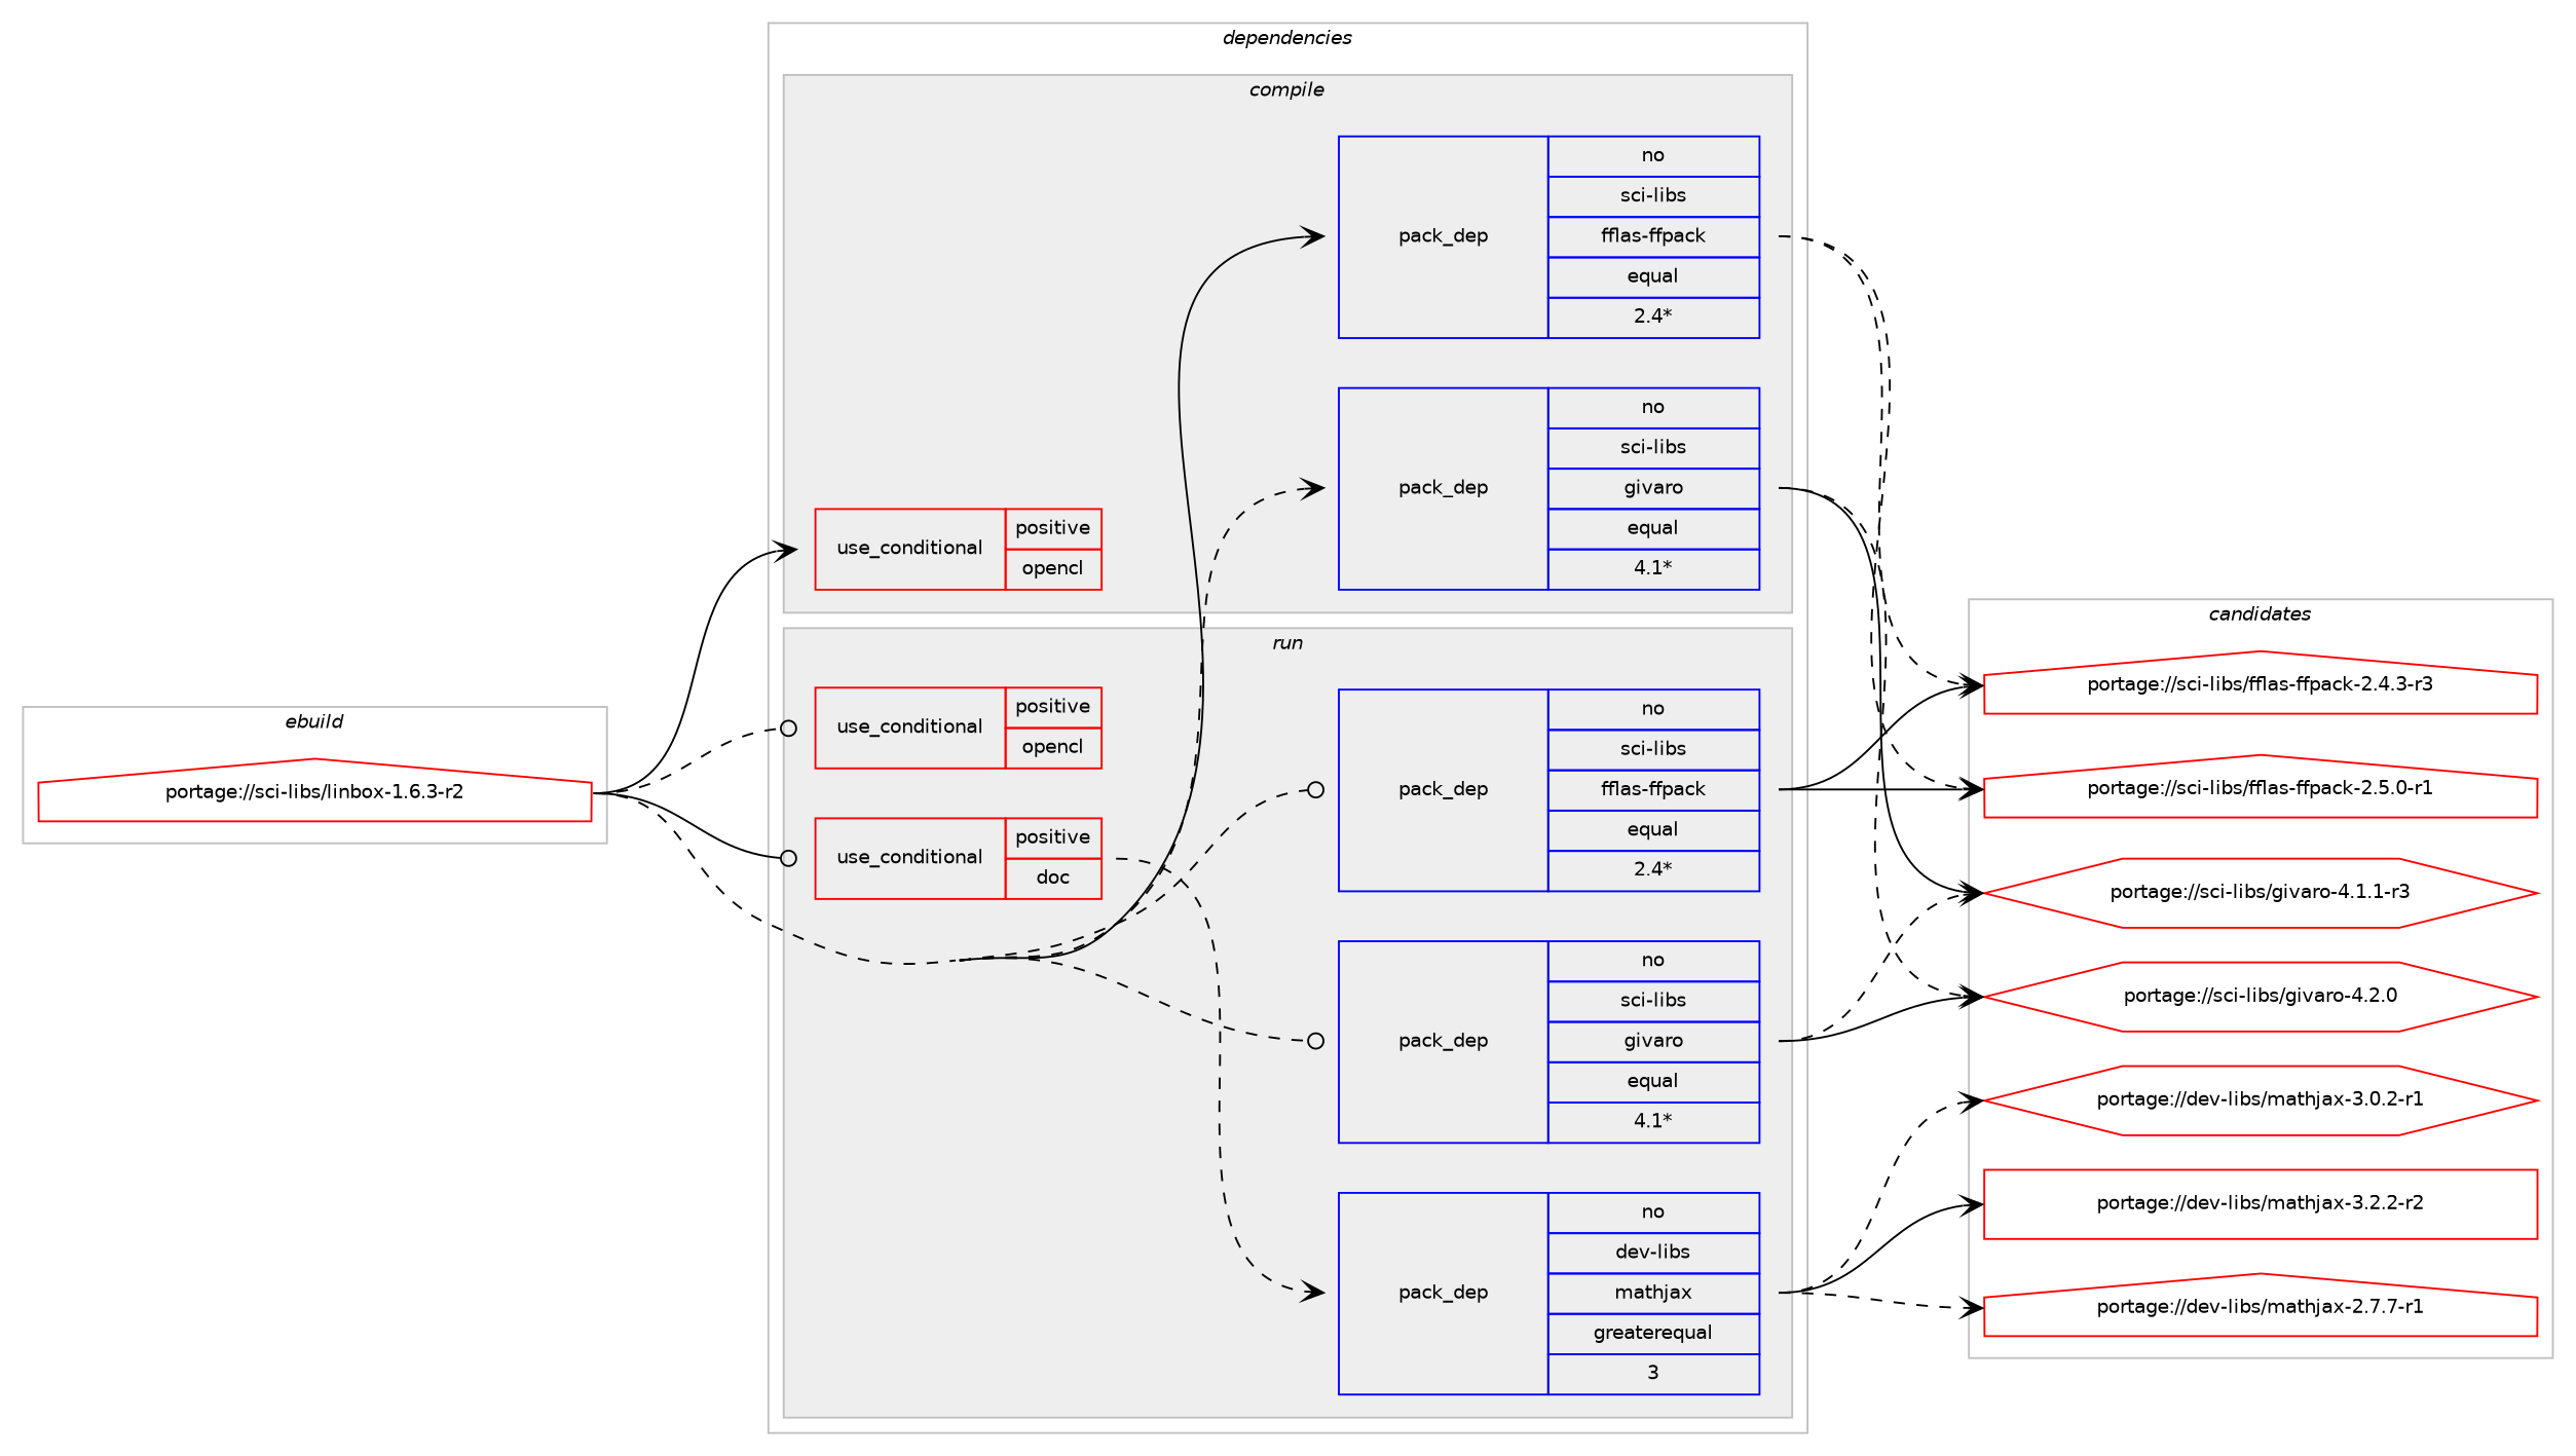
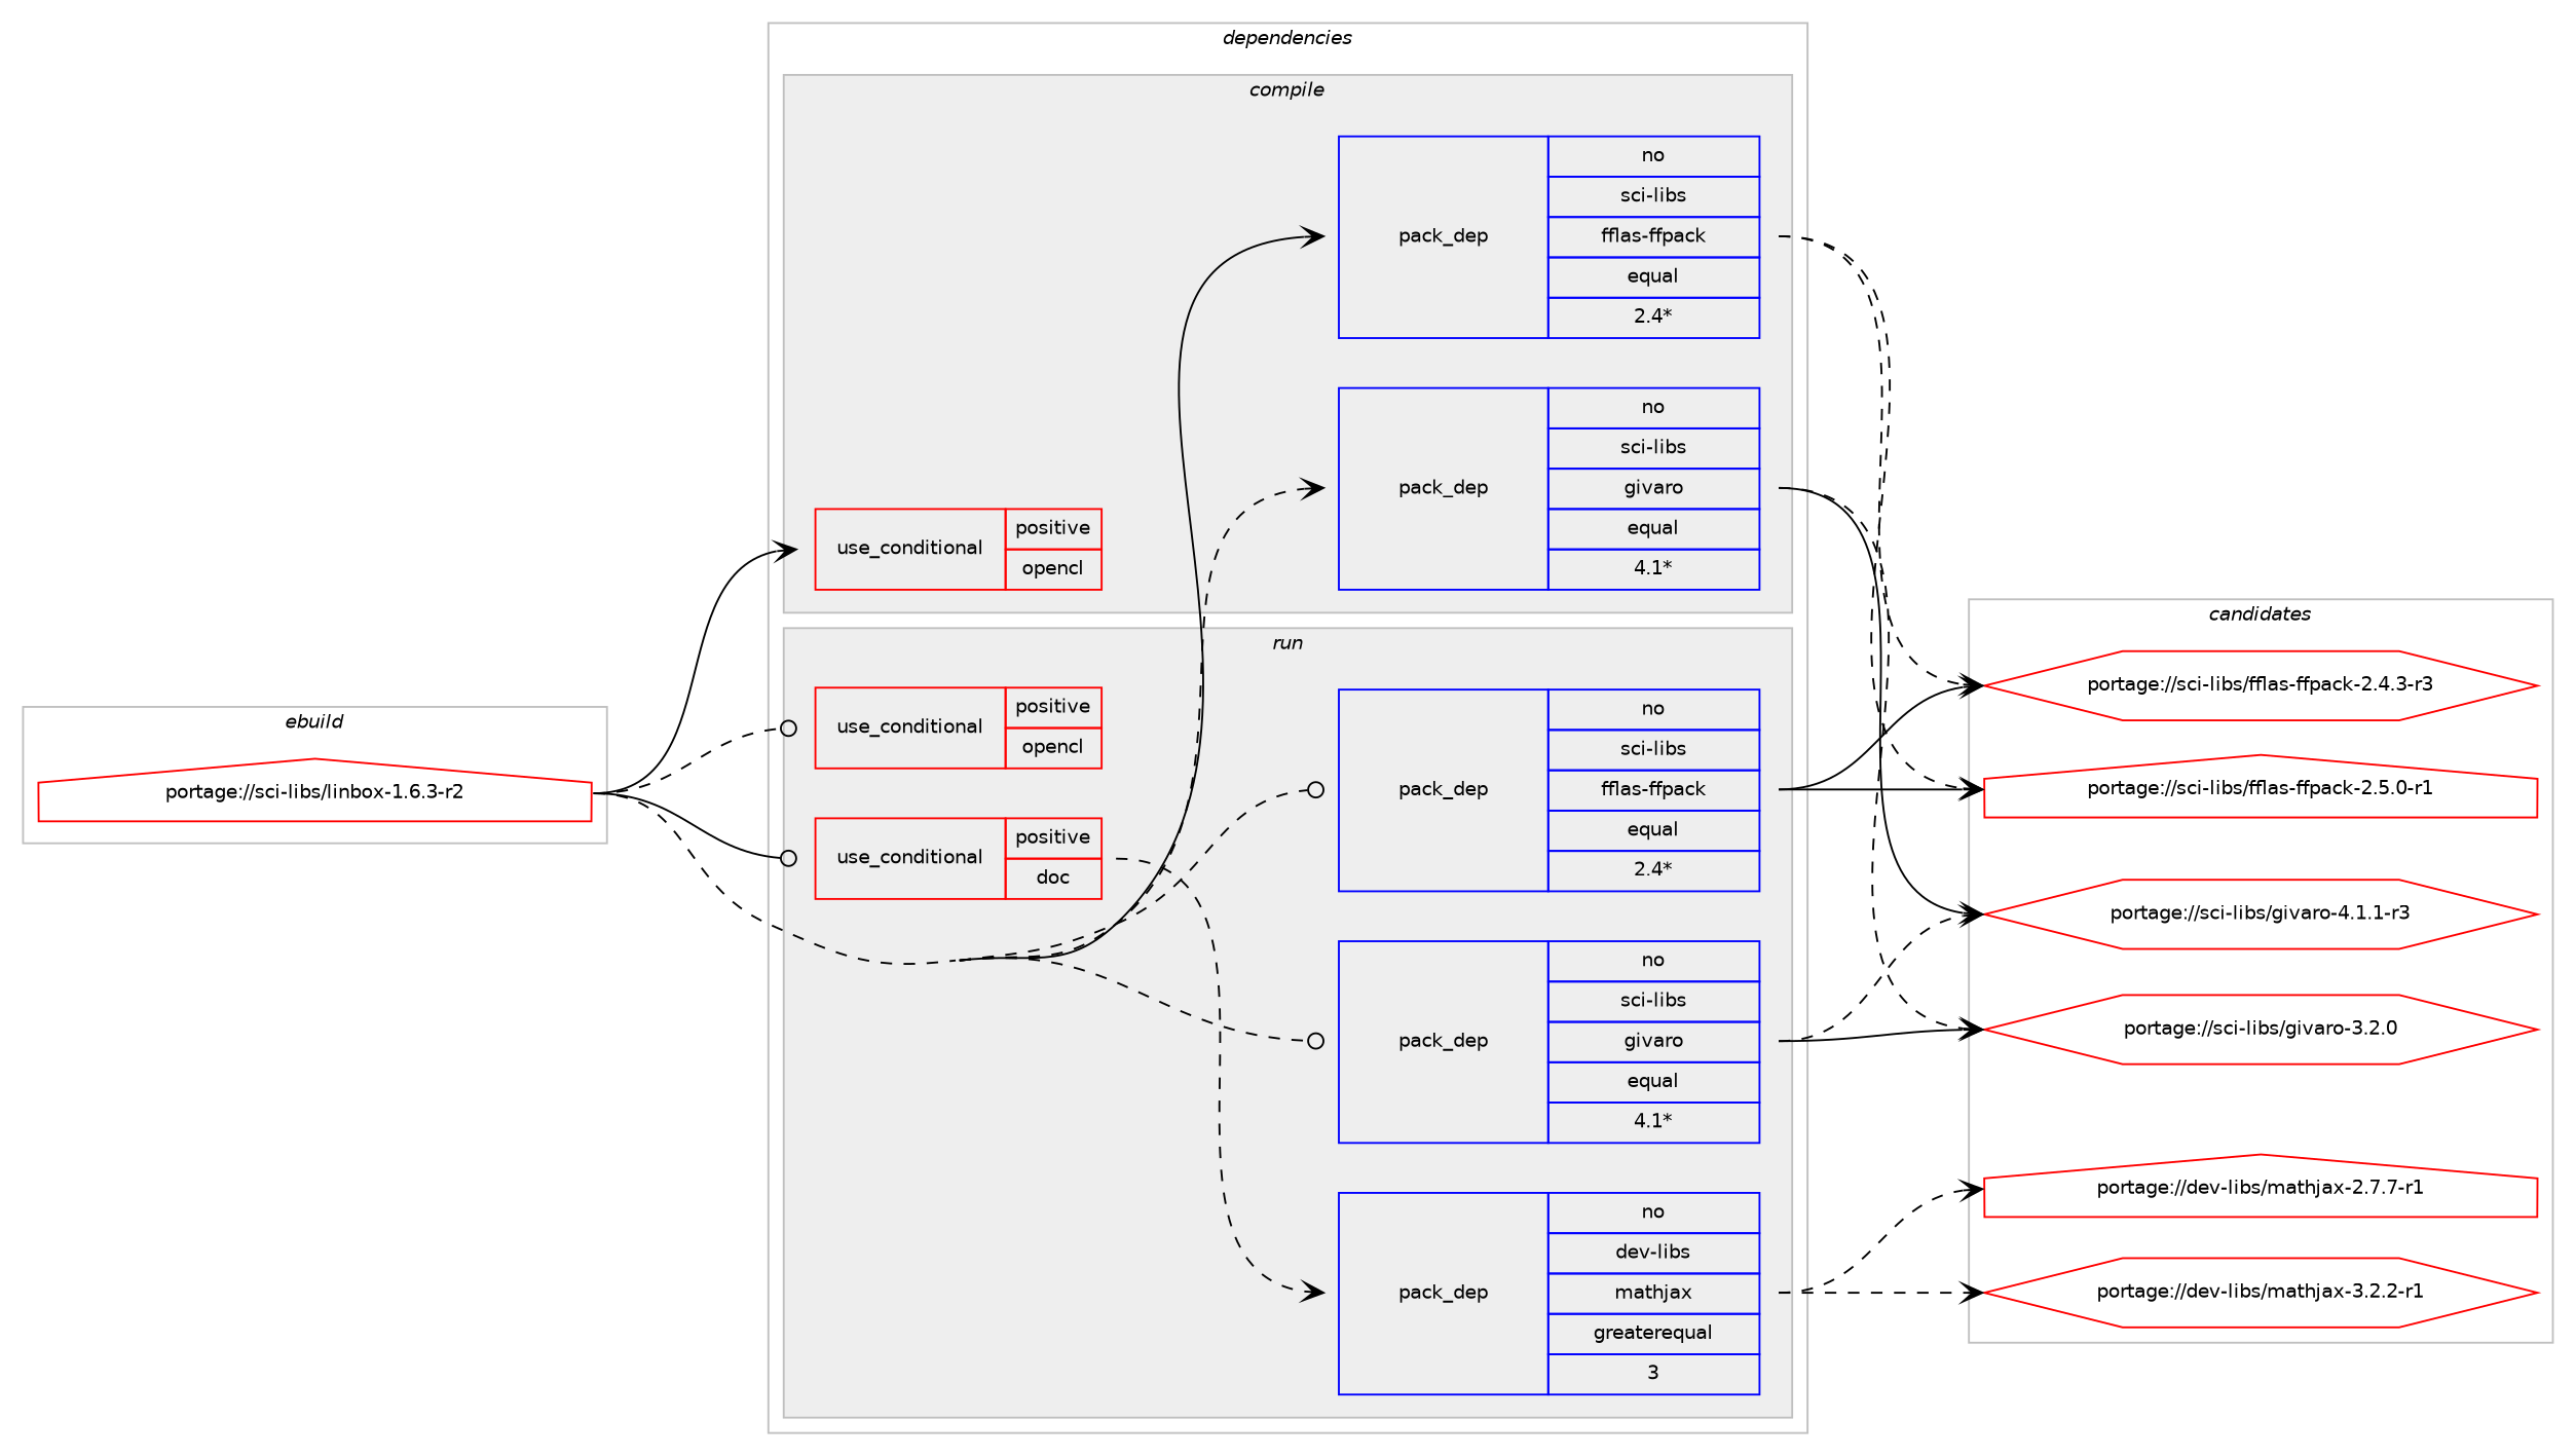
  digraph {
    compound=true
    concentrate=true
    fontname=Helvetica
    fontsize=10
    newrank=true
    rankdir=LR
    ranksep=1.5
    node [color=red fontname=Helvetica fontsize=10 shape=none]
    edge [arrowhead=vee headport=w style=dashed tailport=e weight=100]
    n1 [label="portage://sci-libs/linbox-1.6.3-r2" shape=house width=4]
    n2 [label=<<TABLE BORDER="0" CELLBORDER="1" CELLSPACING="0" CELLPADDING="4"><TR><TD ROWSPAN="3" CELLPADDING="10">use_conditional</TD></TR><TR><TD>positive</TD></TR><TR><TD>opencl</TD></TR></TABLE>>]
    n3 [color=blue label=<<TABLE BORDER="0" CELLBORDER="1" CELLSPACING="0" CELLPADDING="4" WIDTH="220"><TR><TD ROWSPAN="6" CELLPADDING="30">pack_dep</TD></TR><TR><TD WIDTH="110">no</TD></TR><TR><TD>sci-libs</TD></TR><TR><TD>fflas-ffpack</TD></TR><TR><TD>equal</TD></TR><TR><TD>2.4*</TD></TR></TABLE>>]
    n4 [color=blue label=<<TABLE BORDER="0" CELLBORDER="1" CELLSPACING="0" CELLPADDING="4" WIDTH="220"><TR><TD ROWSPAN="6" CELLPADDING="30">pack_dep</TD></TR><TR><TD WIDTH="110">no</TD></TR><TR><TD>sci-libs</TD></TR><TR><TD>givaro</TD></TR><TR><TD>equal</TD></TR><TR><TD>4.1*</TD></TR></TABLE>>]
    n5 [color=blue label=<<TABLE BORDER="0" CELLBORDER="1" CELLSPACING="0" CELLPADDING="4" WIDTH="220"><TR><TD ROWSPAN="6" CELLPADDING="30">pack_dep</TD></TR><TR><TD WIDTH="110">no</TD></TR><TR><TD>dev-libs</TD></TR><TR><TD>mathjax</TD></TR><TR><TD>greaterequal</TD></TR><TR><TD>3</TD></TR></TABLE>>]
    n6 [label=<<TABLE BORDER="0" CELLBORDER="1" CELLSPACING="0" CELLPADDING="4"><TR><TD ROWSPAN="3" CELLPADDING="10">use_conditional</TD></TR><TR><TD>positive</TD></TR><TR><TD>doc</TD></TR></TABLE>>]
    n7 [label=<<TABLE BORDER="0" CELLBORDER="1" CELLSPACING="0" CELLPADDING="4"><TR><TD ROWSPAN="3" CELLPADDING="10">use_conditional</TD></TR><TR><TD>positive</TD></TR><TR><TD>opencl</TD></TR></TABLE>>]
    n8 [color=blue label=<<TABLE BORDER="0" CELLBORDER="1" CELLSPACING="0" CELLPADDING="4" WIDTH="220"><TR><TD ROWSPAN="6" CELLPADDING="30">pack_dep</TD></TR><TR><TD WIDTH="110">no</TD></TR><TR><TD>sci-libs</TD></TR><TR><TD>fflas-ffpack</TD></TR><TR><TD>equal</TD></TR><TR><TD>2.4*</TD></TR></TABLE>>]
    n9 [color=blue label=<<TABLE BORDER="0" CELLBORDER="1" CELLSPACING="0" CELLPADDING="4" WIDTH="220"><TR><TD ROWSPAN="6" CELLPADDING="30">pack_dep</TD></TR><TR><TD WIDTH="110">no</TD></TR><TR><TD>sci-libs</TD></TR><TR><TD>givaro</TD></TR><TR><TD>equal</TD></TR><TR><TD>4.1*</TD></TR></TABLE>>]
-   n10 [label="portage://sci-libs/fflas-ffpack-2.4.3-r3" shape=house width=4]
+   n10 [label="portage://sci-libs/fflas-ffpack-2.4.3-r3" shape=hexagon width=4]
    n11 [label="portage://sci-libs/fflas-ffpack-2.5.0-r1" shape=house width=4]
    n12 [label="portage://sci-libs/givaro-4.1.1-r3" shape=hexagon width=4]
-   n13 [label="portage://sci-libs/givaro-4.2.0" shape=hexagon width=4]
+   n13 [label="portage://sci-libs/givaro-3.2.0" shape=hexagon width=4]
    n14 [label="portage://dev-libs/mathjax-2.7.7-r1" shape=house width=4]
-   n15 [label="portage://dev-libs/mathjax-3.0.2-r1" shape=hexagon width=4]
-   n16 [label="portage://dev-libs/mathjax-3.2.2-r2" shape=box width=4]
+   n15 [label="portage://dev-libs/mathjax-3.2.2-r1" shape=hexagon width=4]
    subgraph cluster_1 {
      color=gray
      label=<<i>ebuild</i>>
      rank=same
      n1
    }
    subgraph cluster_2 {
      color=gray
      label=<<i>dependencies</i>>
      subgraph cluster_3 {
        color=gray
        fillcolor="#eeeeee"
        label=<<i>compile</i>>
        style=filled
        subgraph sub_4 {
          color=gray
          fillcolor="#eeeeee"
          label=<<i>compile</i>>
          style=filled
          n2
        }
        subgraph sub_5 {
          color=gray
          fillcolor="#eeeeee"
          label=<<i>compile</i>>
          style=filled
          n3
        }
        subgraph sub_6 {
          color=gray
          fillcolor="#eeeeee"
          label=<<i>compile</i>>
          style=filled
          n4
        }
      }
      subgraph cluster_7 {
        color=gray
        fillcolor="#eeeeee"
        label=<<i>compile and run</i>>
        style=filled
      }
      subgraph cluster_8 {
        color=gray
        fillcolor="#eeeeee"
        label=<<i>run</i>>
        style=filled
        subgraph sub_9 {
          color=gray
          fillcolor="#eeeeee"
          label=<<i>run</i>>
          style=filled
          n6
          subgraph sub_10 {
            color=gray
            fillcolor="#eeeeee"
            label=<<i>run</i>>
            style=filled
            n5
          }
        }
        subgraph sub_11 {
          color=gray
          fillcolor="#eeeeee"
          label=<<i>run</i>>
          style=filled
          n7
        }
        subgraph sub_12 {
          color=gray
          fillcolor="#eeeeee"
          label=<<i>run</i>>
          style=filled
          n8
        }
        subgraph sub_13 {
          color=gray
          fillcolor="#eeeeee"
          label=<<i>run</i>>
          style=filled
          n9
        }
      }
    }
    subgraph cluster_14 {
      color=gray
      label=<<i>candidates</i>>
      rank=same
      subgraph sub_15 {
        color=black
        label=<<i>candidates</i>>
        nodesep=1
        rank=same
        n10
        n11
      }
      subgraph sub_16 {
        color=black
        label=<<i>candidates</i>>
        nodesep=1
        rank=same
        n12
        n13
      }
      subgraph sub_17 {
        color=black
        label=<<i>candidates</i>>
        nodesep=1
        rank=same
        n14
        n15
-       n16
      }
      subgraph sub_18 {
        color=black
        label=<<i>candidates</i>>
        nodesep=1
        rank=same
        n10
        n11
      }
      subgraph sub_19 {
        color=black
        label=<<i>candidates</i>>
        nodesep=1
        rank=same
        n12
        n13
      }
    }
    n1 -> n2 [style=solid weight=20]
    n1 -> n3 [style=solid weight=20]
    n1 -> n4 [weight=20]
    n1 -> n6 [arrowhead=odot style=solid weight=20]
    n1 -> n7 [arrowhead=odot weight=20]
    n1 -> n8 [arrowhead=odot weight=20]
    n1 -> n9 [arrowhead=odot weight=20]
    n3 -> n10
    n3 -> n11
    n4 -> n12 [style=solid]
    n4 -> n13
    n5 -> n14
    n5 -> n15
-   n5 -> n16 [style=solid]
    n6 -> n5 [weight=20]
    n8 -> n10 [style=solid]
    n8 -> n11 [style=solid]
    n9 -> n12
    n9 -> n13 [style=solid]
  }
